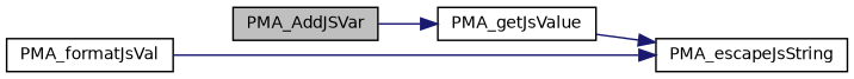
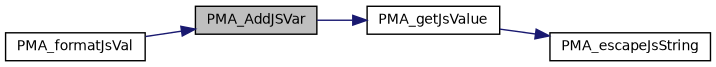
  digraph {
    rankdir=LR
    node [color=black fillcolor=white fontname=Helvetica fontsize=10 shape=record style=filled]
    edge [color=midnightblue fontname=Helvetica fontsize=10 labelfontname=Helvetica labelfontsize=10 style=solid]
    n1 [fillcolor=grey75 fontcolor=black height=0.2 label=PMA_AddJSVar width=0.4]
    n2 [height=0.2 label=PMA_getJsValue width=0.4]
    n3 [height=0.2 label=PMA_escapeJsString width=0.4]
    n4 [height=0.2 label=PMA_formatJsVal width=0.4]
    n1 -> n2
    n2 -> n3
-   n4 -> n3
+   n4 -> n1
  }
